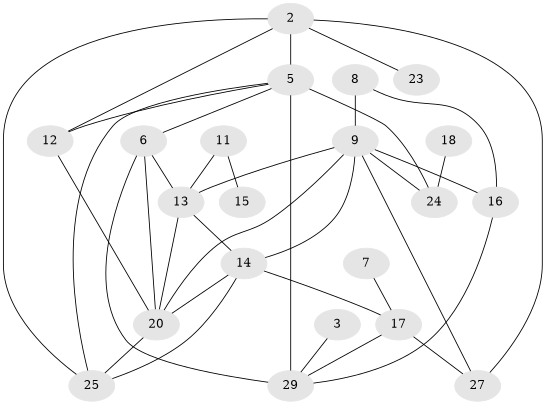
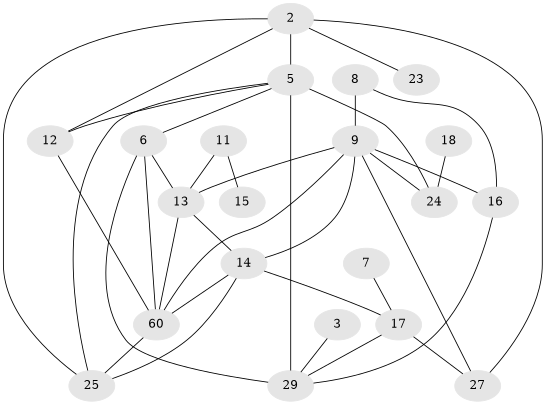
  graph {
    node [color=gray90 style=filled]
    edge [weight=1.0]
    2
    5
    12
    23
    25
    27
    n7 [label=29]
    6
    24
-   20
+   20 [label=60]
    3
    13
    14
    7
    17
    8
    9
    16
    11
    15
    18
    2 -- 5
    2 -- 12
    2 -- 23
    2 -- 25
    2 -- 27
    5 -- 12
    5 -- 25
    5 -- n7 [weight=3.0]
    5 -- 6
    5 -- 24
    12 -- 20
    6 -- n7 [weight=2.0]
    6 -- 20
    6 -- 13
    20 -- 25
    3 -- n7
    13 -- 20
    13 -- 14
    14 -- 25
    14 -- 20
    14 -- 17
    7 -- 17
    17 -- 27
    17 -- n7 [weight=2.0]
    8 -- 9
    8 -- 16
    9 -- 27
    9 -- 24
    9 -- 20
    9 -- 13
    9 -- 14
    9 -- 16
    16 -- n7
    11 -- 13
    11 -- 15
    18 -- 24
  }
